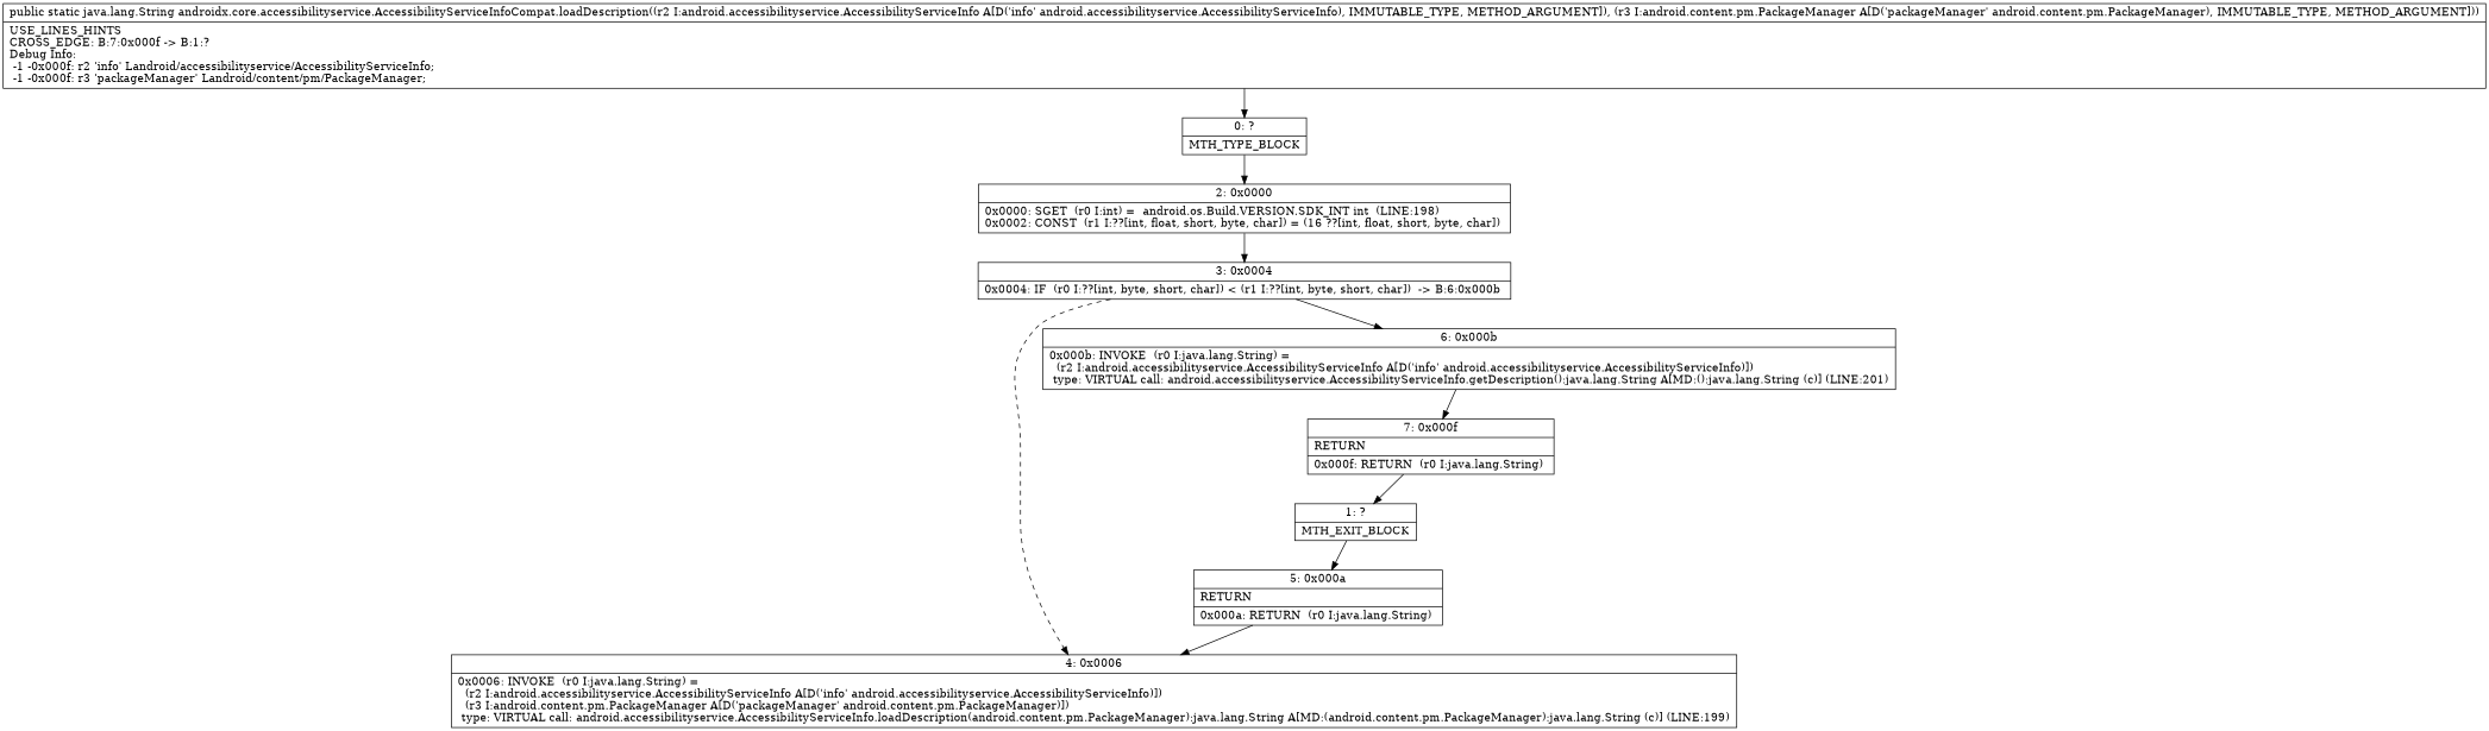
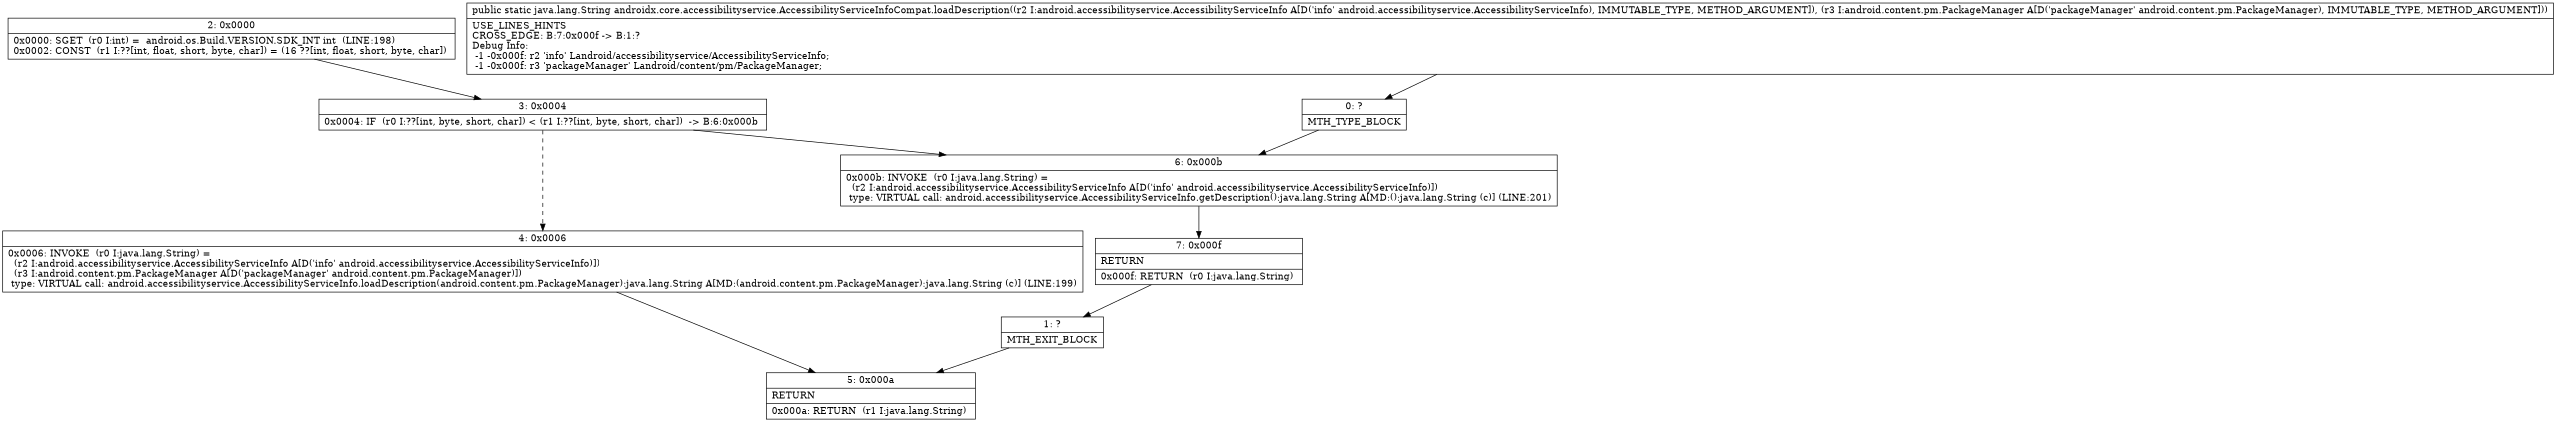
  digraph {
    node [shape=record]
    n1 [label="{0\:\ ?|MTH_TYPE_BLOCK\l}"]
    n2 [label="{2\:\ 0x0000|0x0000: SGET  (r0 I:int) =  android.os.Build.VERSION.SDK_INT int  (LINE:198)\l0x0002: CONST  (r1 I:??[int, float, short, byte, char]) = (16 ??[int, float, short, byte, char]) \l}"]
    n3 [label="{3\:\ 0x0004|0x0004: IF  (r0 I:??[int, byte, short, char]) \< (r1 I:??[int, byte, short, char])  \-\> B:6:0x000b \l}"]
    n4 [label="{4\:\ 0x0006|0x0006: INVOKE  (r0 I:java.lang.String) = \l  (r2 I:android.accessibilityservice.AccessibilityServiceInfo A[D('info' android.accessibilityservice.AccessibilityServiceInfo)])\l  (r3 I:android.content.pm.PackageManager A[D('packageManager' android.content.pm.PackageManager)])\l type: VIRTUAL call: android.accessibilityservice.AccessibilityServiceInfo.loadDescription(android.content.pm.PackageManager):java.lang.String A[MD:(android.content.pm.PackageManager):java.lang.String (c)] (LINE:199)\l}"]
    n5 [label="{6\:\ 0x000b|0x000b: INVOKE  (r0 I:java.lang.String) = \l  (r2 I:android.accessibilityservice.AccessibilityServiceInfo A[D('info' android.accessibilityservice.AccessibilityServiceInfo)])\l type: VIRTUAL call: android.accessibilityservice.AccessibilityServiceInfo.getDescription():java.lang.String A[MD:():java.lang.String (c)] (LINE:201)\l}"]
-   n6 [label="{5\:\ 0x000a|RETURN\l|0x000a: RETURN  (r0 I:java.lang.String) \l}"]
+   n6 [label="{5\:\ 0x000a|RETURN\l|0x000a: RETURN  (r1 I:java.lang.String) \l}"]
    n7 [label="{7\:\ 0x000f|RETURN\l|0x000f: RETURN  (r0 I:java.lang.String) \l}"]
    n8 [label="{1\:\ ?|MTH_EXIT_BLOCK\l}"]
    n9 [label="{public static java.lang.String androidx.core.accessibilityservice.AccessibilityServiceInfoCompat.loadDescription((r2 I:android.accessibilityservice.AccessibilityServiceInfo A[D('info' android.accessibilityservice.AccessibilityServiceInfo), IMMUTABLE_TYPE, METHOD_ARGUMENT]), (r3 I:android.content.pm.PackageManager A[D('packageManager' android.content.pm.PackageManager), IMMUTABLE_TYPE, METHOD_ARGUMENT]))  | USE_LINES_HINTS\lCROSS_EDGE: B:7:0x000f \-\> B:1:?\lDebug Info:\l  \-1 \-0x000f: r2 'info' Landroid\/accessibilityservice\/AccessibilityServiceInfo;\l  \-1 \-0x000f: r3 'packageManager' Landroid\/content\/pm\/PackageManager;\l}"]
-   n1 -> n2
+   n1 -> n5
    n2 -> n3
    n3 -> n4 [style=dashed]
    n3 -> n5
-   n6 -> n4
+   n4 -> n6
    n5 -> n7
    n7 -> n8
    n8 -> n6
    n9 -> n1
  }
